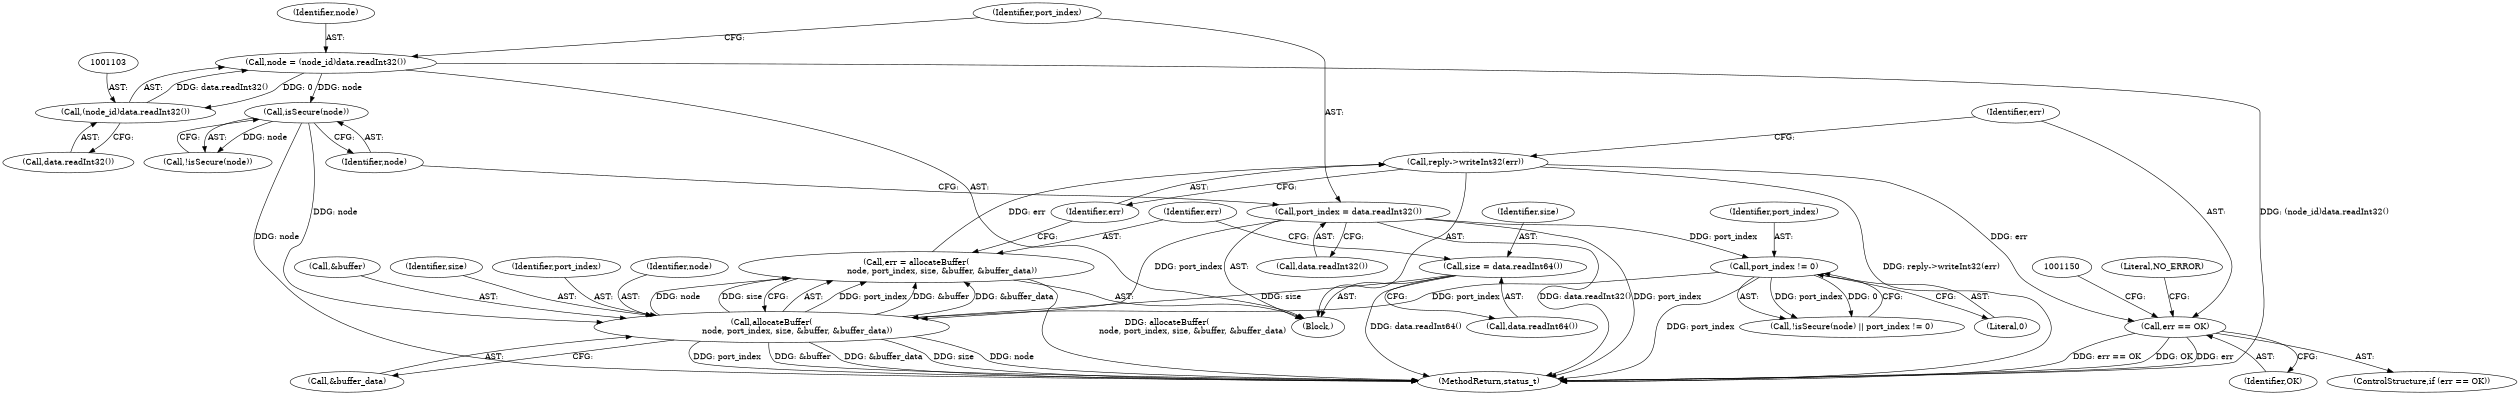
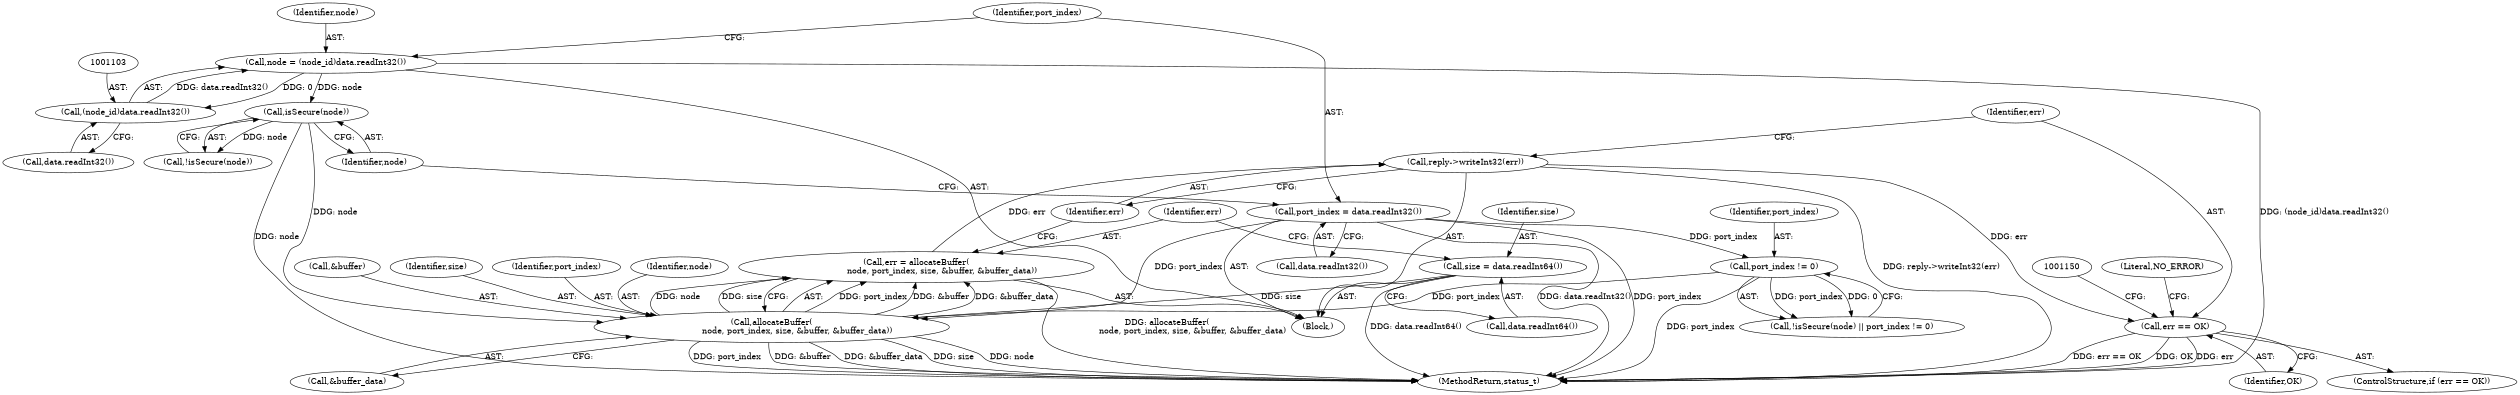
  digraph {
    n1 [label="(Call,reply->writeInt32(err))"]
    n2 [label="(Call,err == OK)"]
    n3 [label="(MethodReturn,status_t)"]
    n4 [label="(Block,)"]
    n5 [label="(Identifier,err)"]
    n6 [label="(Identifier,OK)"]
    n7 [label="(ControlStructure,if (err == OK))"]
    n8 [label="(Call,err = allocateBuffer(\n                    node, port_index, size, &buffer, &buffer_data))"]
    n9 [label="(Call,allocateBuffer(\n                    node, port_index, size, &buffer, &buffer_data))"]
    n10 [label="(Call,&buffer_data)"]
    n11 [label="(Call,isSecure(node))"]
    n12 [label="(Call,!isSecure(node))"]
    n13 [label="(Identifier,node)"]
    n14 [label="(Call,port_index = data.readInt32())"]
    n15 [label="(Call,node = (node_id)data.readInt32())"]
    n16 [label="(Call,(node_id)data.readInt32())"]
    n17 [label="(Call,data.readInt32())"]
    n18 [label="(Call,port_index != 0)"]
-   n19 [label="(Literal,0)"]
    n20 [label="(Call,!isSecure(node) || port_index != 0)"]
    n21 [label="(Call,data.readInt32())"]
    n22 [label="(Call,size = data.readInt64())"]
    n23 [label="(Call,data.readInt64())"]
    n24 [label="(Identifier,port_index)"]
    n25 [label="(Identifier,port_index)"]
    n26 [label="(Identifier,node)"]
    n27 [label="(Call,&buffer)"]
    n28 [label="(Identifier,size)"]
    n29 [label="(Identifier,err)"]
    n30 [label="(Identifier,node)"]
    n31 [label="(Identifier,err)"]
    n32 [label="(Identifier,port_index)"]
    n33 [label="(Literal,NO_ERROR)"]
    n34 [label="(Identifier,size)"]
    1001103
    1001150
    n1 -> n2 [label="DDG: err"]
    n1 -> n3 [label="DDG: reply->writeInt32(err)"]
    n1 -> n4 [label="AST: "]
    n1 -> n5 [label="CFG: "]
    n2 -> n3 [label="DDG: OK"]
    n2 -> n3 [label="DDG: err"]
    n2 -> n3 [label="DDG: err == OK"]
    n2 -> n6 [label="CFG: "]
    n2 -> n7 [label="AST: "]
    n5 -> n1 [label="AST: "]
    n5 -> n8 [label="CFG: "]
    n6 -> n2 [label="AST: "]
    n8 -> n1 [label="DDG: err"]
    n8 -> n3 [label="DDG: allocateBuffer(\n                    node, port_index, size, &buffer, &buffer_data)"]
    n8 -> n4 [label="AST: "]
    n8 -> n9 [label="CFG: "]
    n9 -> n3 [label="DDG: node"]
    n9 -> n3 [label="DDG: port_index"]
    n9 -> n3 [label="DDG: &buffer"]
    n9 -> n3 [label="DDG: &buffer_data"]
    n9 -> n3 [label="DDG: size"]
    n9 -> n8 [label="AST: "]
    n9 -> n8 [label="DDG: port_index"]
    n9 -> n8 [label="DDG: &buffer"]
    n9 -> n8 [label="DDG: &buffer_data"]
    n9 -> n8 [label="DDG: node"]
    n9 -> n8 [label="DDG: size"]
    n9 -> n10 [label="CFG: "]
    n10 -> n9 [label="AST: "]
    n11 -> n3 [label="DDG: node"]
    n11 -> n9 [label="DDG: node"]
    n11 -> n12 [label="AST: "]
    n11 -> n12 [label="DDG: node"]
    n11 -> n13 [label="CFG: "]
    n12 -> n11 [label="CFG: "]
    n13 -> n11 [label="AST: "]
    n13 -> n14 [label="CFG: "]
    n14 -> n3 [label="DDG: data.readInt32()"]
    n14 -> n3 [label="DDG: port_index"]
    n14 -> n4 [label="AST: "]
    n14 -> n9 [label="DDG: port_index"]
    n14 -> n18 [label="DDG: port_index"]
    n14 -> n21 [label="CFG: "]
    n15 -> n3 [label="DDG: (node_id)data.readInt32()"]
    n15 -> n4 [label="AST: "]
    n15 -> n11 [label="DDG: node"]
    n15 -> n16 [label="DDG: 0"]
    n16 -> n15 [label="AST: "]
    n16 -> n15 [label="DDG: data.readInt32()"]
    n16 -> n17 [label="CFG: "]
    n17 -> n16 [label="AST: "]
    n18 -> n3 [label="DDG: port_index"]
    n18 -> n9 [label="DDG: port_index"]
-   n18 -> n19 [label="CFG: "]
    n18 -> n20 [label="AST: "]
    n18 -> n20 [label="DDG: port_index"]
    n18 -> n20 [label="DDG: 0"]
-   n19 -> n18 [label="AST: "]
    n20 -> n18 [label="CFG: "]
    n21 -> n14 [label="AST: "]
    n22 -> n3 [label="DDG: data.readInt64()"]
    n22 -> n4 [label="AST: "]
    n22 -> n9 [label="DDG: size"]
    n22 -> n23 [label="CFG: "]
    n23 -> n22 [label="AST: "]
    n24 -> n18 [label="AST: "]
    n25 -> n9 [label="AST: "]
    n26 -> n15 [label="AST: "]
    n27 -> n9 [label="AST: "]
    n28 -> n9 [label="AST: "]
    n29 -> n1 [label="CFG: "]
    n29 -> n2 [label="AST: "]
    n30 -> n9 [label="AST: "]
    n31 -> n8 [label="AST: "]
    n31 -> n22 [label="CFG: "]
    n32 -> n14 [label="AST: "]
    n32 -> n15 [label="CFG: "]
    n33 -> n2 [label="CFG: "]
    n34 -> n22 [label="AST: "]
    1001103 -> n16 [label="AST: "]
    1001150 -> n2 [label="CFG: "]
  }
